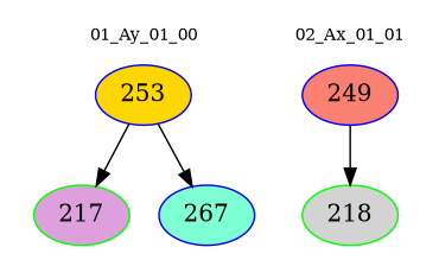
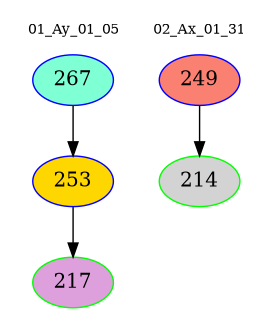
  digraph {
    node [color=blue style=filled]
    edge [color=black]
    n1 [fillcolor=gold label=253]
    n2 [color=green fillcolor=plum label=217]
    n3 [fillcolor=aquamarine label=267]
    n4 [fillcolor=salmon label=249]
-   n5 [color=green fillcolor=lightgrey label=218]
+   n5 [color=green fillcolor=lightgrey label=214]
    subgraph cluster_1 {
      color=white
      fontsize=10
-     label="01_Ay_01_00"
+     label="01_Ay_01_05"
      n1
      n2
      n3
    }
    subgraph cluster_2 {
      color=white
      fontsize=10
-     label="02_Ax_01_01"
+     label="02_Ax_01_31"
      n4
      n5
    }
    n1 -> n2
-   n1 -> n3
+   n3 -> n1
    n4 -> n5
  }
